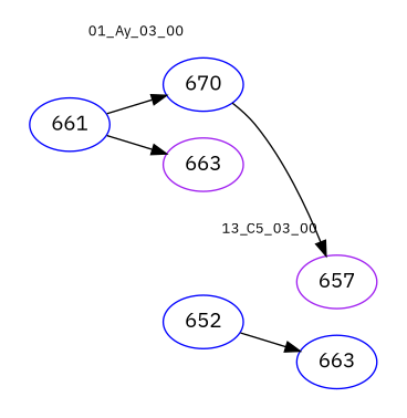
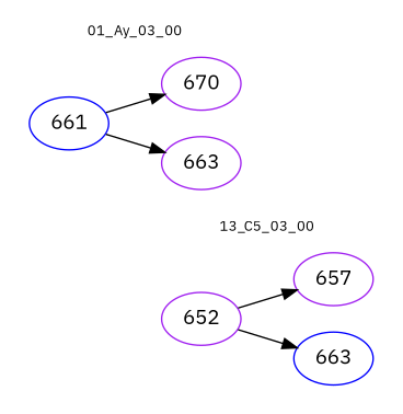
  digraph {
    fontname="IBM Plex Sans"
    rankdir=LR
    node [color=blue fontname="IBM Plex Sans"]
    edge [color=black fontname="IBM Plex Sans"]
    n1 [label=661]
    n2 [color=purple label=663]
-   n3 [label=670]
-   n4 [label=652]
+   n3 [color=purple label=670]
+   n4 [color=purple label=652]
    n5 [label=663]
    n6 [color=purple label=657]
    subgraph cluster_1 {
      color=white
      fontsize=10
      label="01_Ay_03_00"
      n1
      n2
      n3
    }
    subgraph cluster_2 {
      color=white
      fontsize=10
      label="13_C5_03_00"
      n4
      n5
      n6
    }
    n1 -> n2
    n1 -> n3
    n4 -> n5
-   n3 -> n6
+   n4 -> n6
  }
